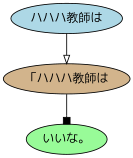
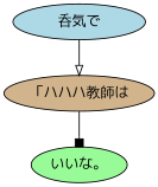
  digraph {
    fontname="DejaVu Sans Mono"
    node [fontname="DejaVu Sans Mono" style=filled]
    edge [color=black fontname="DejaVu Sans Mono"]
    n1 [fillcolor=tan label="「ハハハ教師は"]
    n2 [fillcolor=palegreen label="いいな。"]
-   n3 [fillcolor=lightblue label="ハハハ教師は"]
+   n3 [fillcolor=lightblue label="呑気で"]
    n1 -> n2 [arrowhead=box]
    n3 -> n1 [arrowhead=onormal]
  }
